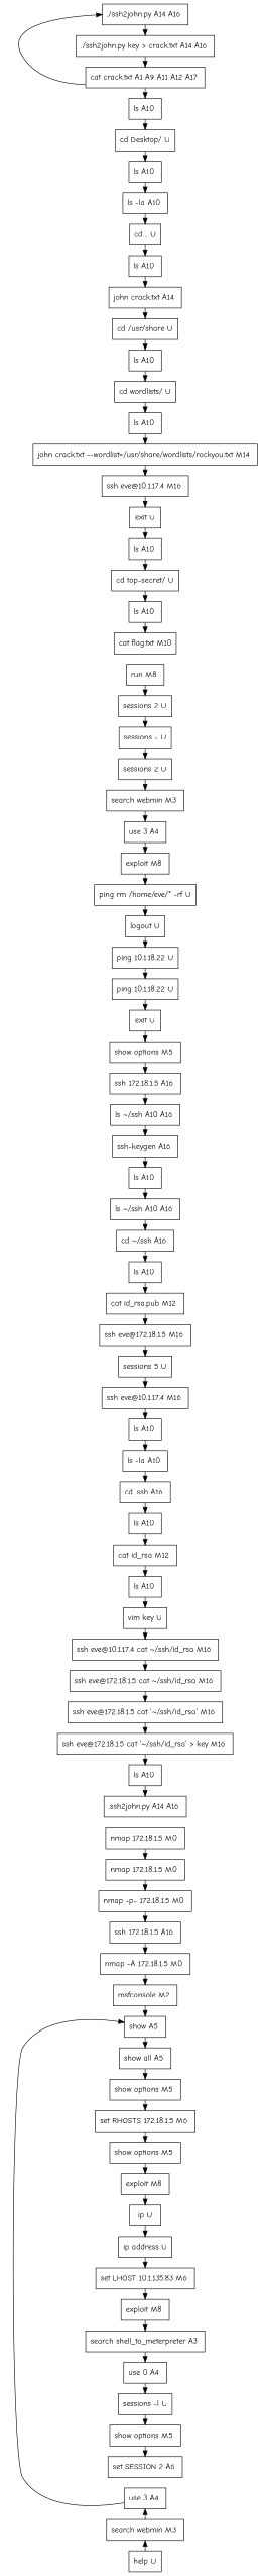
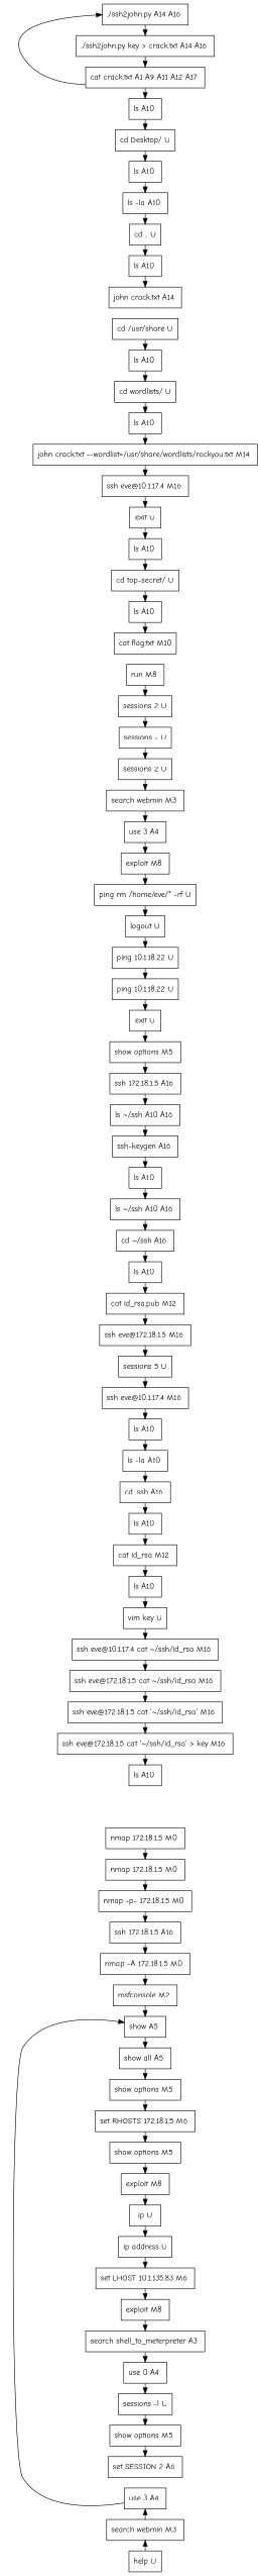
  digraph {
    fontname="Comic Neue"
    rankdir=LR
    node [fontname="Comic Neue" shape=box]
    edge [constraint=false fontname="Comic Neue"]
    n1 [label="nmap 172.18.1.5 M0 "]
    n2 [label="nmap 172.18.1.5 M0 "]
    n3 [label="nmap -p- 172.18.1.5 M0 "]
    n4 [label="ssh 172.18.1.5 A16 "]
    n5 [label="nmap -A 172.18.1.5 M0 "]
    n6 [label="msfconsole M2 "]
    n7 [label="show A5 "]
    n8 [label="help U"]
    n9 [label="search webmin M3 "]
    n10 [label="use 3 A4 "]
    n11 [label="show all A5 "]
    n12 [label="show options M5 "]
    n13 [label="set RHOSTS 172.18.1.5 M6 "]
    n14 [label="show options M5 "]
    n15 [label="exploit M8 "]
    n16 [label="ip U"]
    n17 [label="ip address U"]
    n18 [label="set LHOST 10.1.135.83 M6 "]
    n19 [label="exploit M8 "]
    n20 [label="search shell_to_meterpreter A3 "]
    n21 [label="use 0 A4 "]
    n22 [label="sessions -l U"]
    n23 [label="show options M5 "]
    n24 [label="set SESSION 2 A6 "]
    n25 [label="run M8 "]
    n26 [label="sessions 2 U"]
    n27 [label="sessions - U"]
    n28 [label="sessions 2 U"]
    n29 [label="search webmin M3 "]
    n30 [label="use 3 A4 "]
    n31 [label="exploit M8 "]
    n32 [label="ping rm /home/eve/* -rf U"]
    n33 [label="logout U"]
    n34 [label="ping 10.1.18.22 U"]
    n35 [label="ping 10.1.18.22 U"]
    n36 [label="exit U"]
    n37 [label="show options M5 "]
    n38 [label="ssh 172.18.1.5 A16 "]
    n39 [label="ls ~/.ssh A10 A16 "]
    n40 [label="ssh-keygen A16 "]
    n41 [label="ls A10 "]
    n42 [label="ls ~/.ssh A10 A16 "]
    n43 [label="cd ~/.ssh A16 "]
    n44 [label="ls A10 "]
    n45 [label="cat id_rsa.pub M12 "]
    n46 [label="ssh eve@172.18.1.5 M16 "]
    n47 [label="sessions 5 U"]
    n48 [label="ssh eve@10.1.17.4 M16 "]
    n49 [label="ls A10 "]
    n50 [label="ls -la A10 "]
    n51 [label="cd .ssh A16 "]
    n52 [label="ls A10 "]
    n53 [label="cat id_rsa M12 "]
    n54 [label="ls A10 "]
    n55 [label="vim key U"]
    n56 [label="ssh eve@10.1.17.4 cat ~/.ssh/id_rsa M16 "]
    n57 [label="ssh eve@172.18.1.5 cat ~/.ssh/id_rsa M16 "]
    n58 [label="ssh eve@172.18.1.5 cat '~/.ssh/id_rsa' M16 "]
    n59 [label="ssh eve@172.18.1.5 cat '~/.ssh/id_rsa' > key M16 "]
    n60 [label="ls A10 "]
-   n61 [label=".ssh2john.py A14 A16 "]
    n62 [label="./ssh2john.py A14 A16 "]
    n63 [label="./ssh2john.py key > crack.txt A14 A16 "]
    n64 [label="cat crack.txt A1 A9 A11 A12 A17 "]
    n65 [label="ls A10 "]
    n66 [label="cd Desktop/ U"]
    n67 [label="ls A10 "]
    n68 [label="ls -la A10 "]
    n69 [label="cd .. U"]
    n70 [label="ls A10 "]
    n71 [label="john crack.txt A14 "]
    n72 [label="cd /usr/share U"]
    n73 [label="ls A10 "]
    n74 [label="cd wordlists/ U"]
    n75 [label="ls A10 "]
    n76 [label="john crack.txt --wordlist=/usr/share/wordlists/rockyou.txt M14 "]
    n77 [label="ssh eve@10.1.17.4 M16 "]
    n78 [label="exit U"]
    n79 [label="ls A10 "]
    n80 [label="cd top-secret/ U"]
    n81 [label="ls A10 "]
    n82 [label="cat flag.txt M10"]
    n1 -> n2
    n2 -> n3
    n3 -> n4
    n4 -> n5
    n5 -> n6
    n6 -> n7
    n7 -> n11
    n8 -> n9
    n9 -> n10
    n10 -> n7
    n11 -> n12
    n12 -> n13
    n13 -> n14
    n14 -> n15
    n15 -> n16
    n16 -> n17
    n17 -> n18
    n18 -> n19
    n19 -> n20
    n20 -> n21
    n21 -> n22
    n22 -> n23
    n23 -> n24
    n25 -> n26
    n26 -> n27
    n27 -> n28
    n28 -> n29
    n29 -> n30
    n30 -> n31
    n31 -> n32
    n32 -> n33
    n33 -> n34
    n34 -> n35
    n35 -> n36
    n36 -> n37
    n37 -> n38
    n38 -> n39
    n39 -> n40
    n40 -> n41
    n41 -> n42
    n42 -> n43
    n43 -> n44
    n44 -> n45
    n45 -> n46
    n46 -> n47
    n47 -> n48
    n48 -> n49
    n49 -> n50
    n50 -> n51
    n51 -> n52
    n52 -> n53
    n53 -> n54
    n54 -> n55
    n55 -> n56
    n56 -> n57
    n57 -> n58
    n58 -> n59
    n59 -> n60
-   n60 -> n61
    n62 -> n63
    n63 -> n64
    n64 -> n62
    n64 -> n65
    n65 -> n66
    n66 -> n67
    n67 -> n68
    n68 -> n69
    n69 -> n70
    n70 -> n71
-   n71 -> n72
    n72 -> n73
    n73 -> n74
    n74 -> n75
    n75 -> n76
    n76 -> n77
    n77 -> n78
    n78 -> n79
    n79 -> n80
    n80 -> n81
    n81 -> n82
  }
